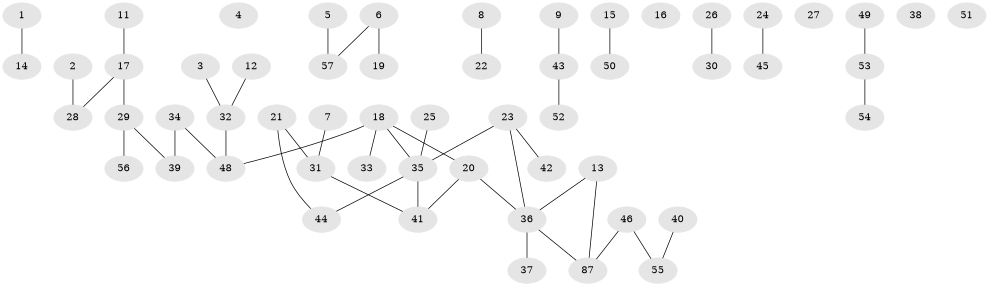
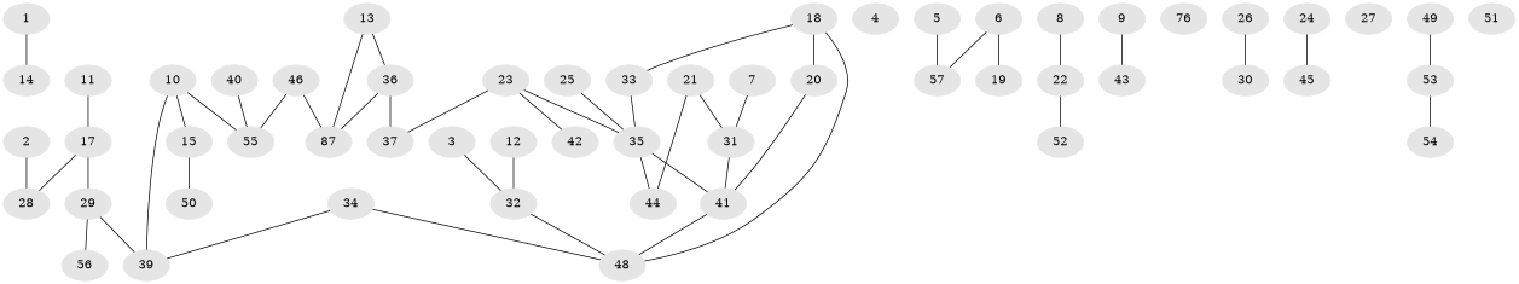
  graph {
    node [color=gray90 style=filled]
    1
    14
    2
    28
    3
    32
    48
    4
    5
    57
    6
    19
    7
    31
    41
    8
    22
    9
    43
    52
+   10
    15
    39
    55
    50
    11
    17
    29
    12
    33
    35
    13
    36
    n34 [label=87]
    37
-   16
+   16 [label=76]
    56
    18
    20
    25
    21
    44
    23
    42
    26
    30
    24
    45
    27
    34
    49
    53
-   38
    40
    46
    54
    51
    1 -- 14
    2 -- 28
    3 -- 32
    32 -- 48
    5 -- 57
    6 -- 57
    6 -- 19
    7 -- 31
    31 -- 41
+   41 -- 48
    8 -- 22
    9 -- 43
-   43 -- 52
+   22 -- 52
+   10 -- 15
+   10 -- 39
+   10 -- 55
    15 -- 50
    11 -- 17
    17 -- 28
    17 -- 29
    29 -- 39
    29 -- 56
    12 -- 32
-   18 -- 35
+   33 -- 35
    35 -- 41
    35 -- 44
    13 -- 36
    13 -- n34
    36 -- n34
    36 -- 37
    18 -- 48
    18 -- 33
    18 -- 20
    20 -- 41
-   20 -- 36
    25 -- 35
    21 -- 31
    21 -- 44
    23 -- 35
-   23 -- 36
+   23 -- 37
    23 -- 42
    26 -- 30
    24 -- 45
    34 -- 48
    34 -- 39
    49 -- 53
    53 -- 54
    40 -- 55
    46 -- 55
    46 -- n34
  }
